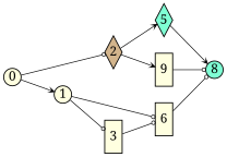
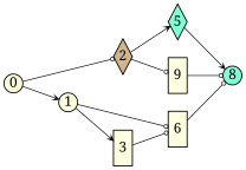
  digraph {
    fontname="Noto Serif"
    rankdir=LR
    node [fillcolor=lightyellow fixedsize=true fontname="Noto Serif" shape=box style=filled]
    edge [arrowhead=odot arrowsize=0.5 fontname="Noto Serif" penwidth=0.75]
    6 [width=.26]
    n2 [fillcolor=aquamarine label=8 shape=circle width=.26]
    5 [fillcolor=aquamarine shape=diamond width=.26]
    n4 [label=9 width=.26]
    3 [width=.26]
    2 [fillcolor=tan shape=diamond width=.26]
    1 [shape=circle width=.26]
    0 [shape=circle width=.26]
    6 -> n2
    5 -> n2 [arrowhead=vee]
    n4 -> n2
    3 -> 6
    2 -> 5 [arrowhead=vee]
-   2 -> n4 [arrowhead=vee]
+   2 -> n4
    1 -> 6
-   1 -> 3
+   1 -> 3 [arrowhead=vee]
    0 -> 2
    0 -> 1 [arrowhead=vee]
  }
